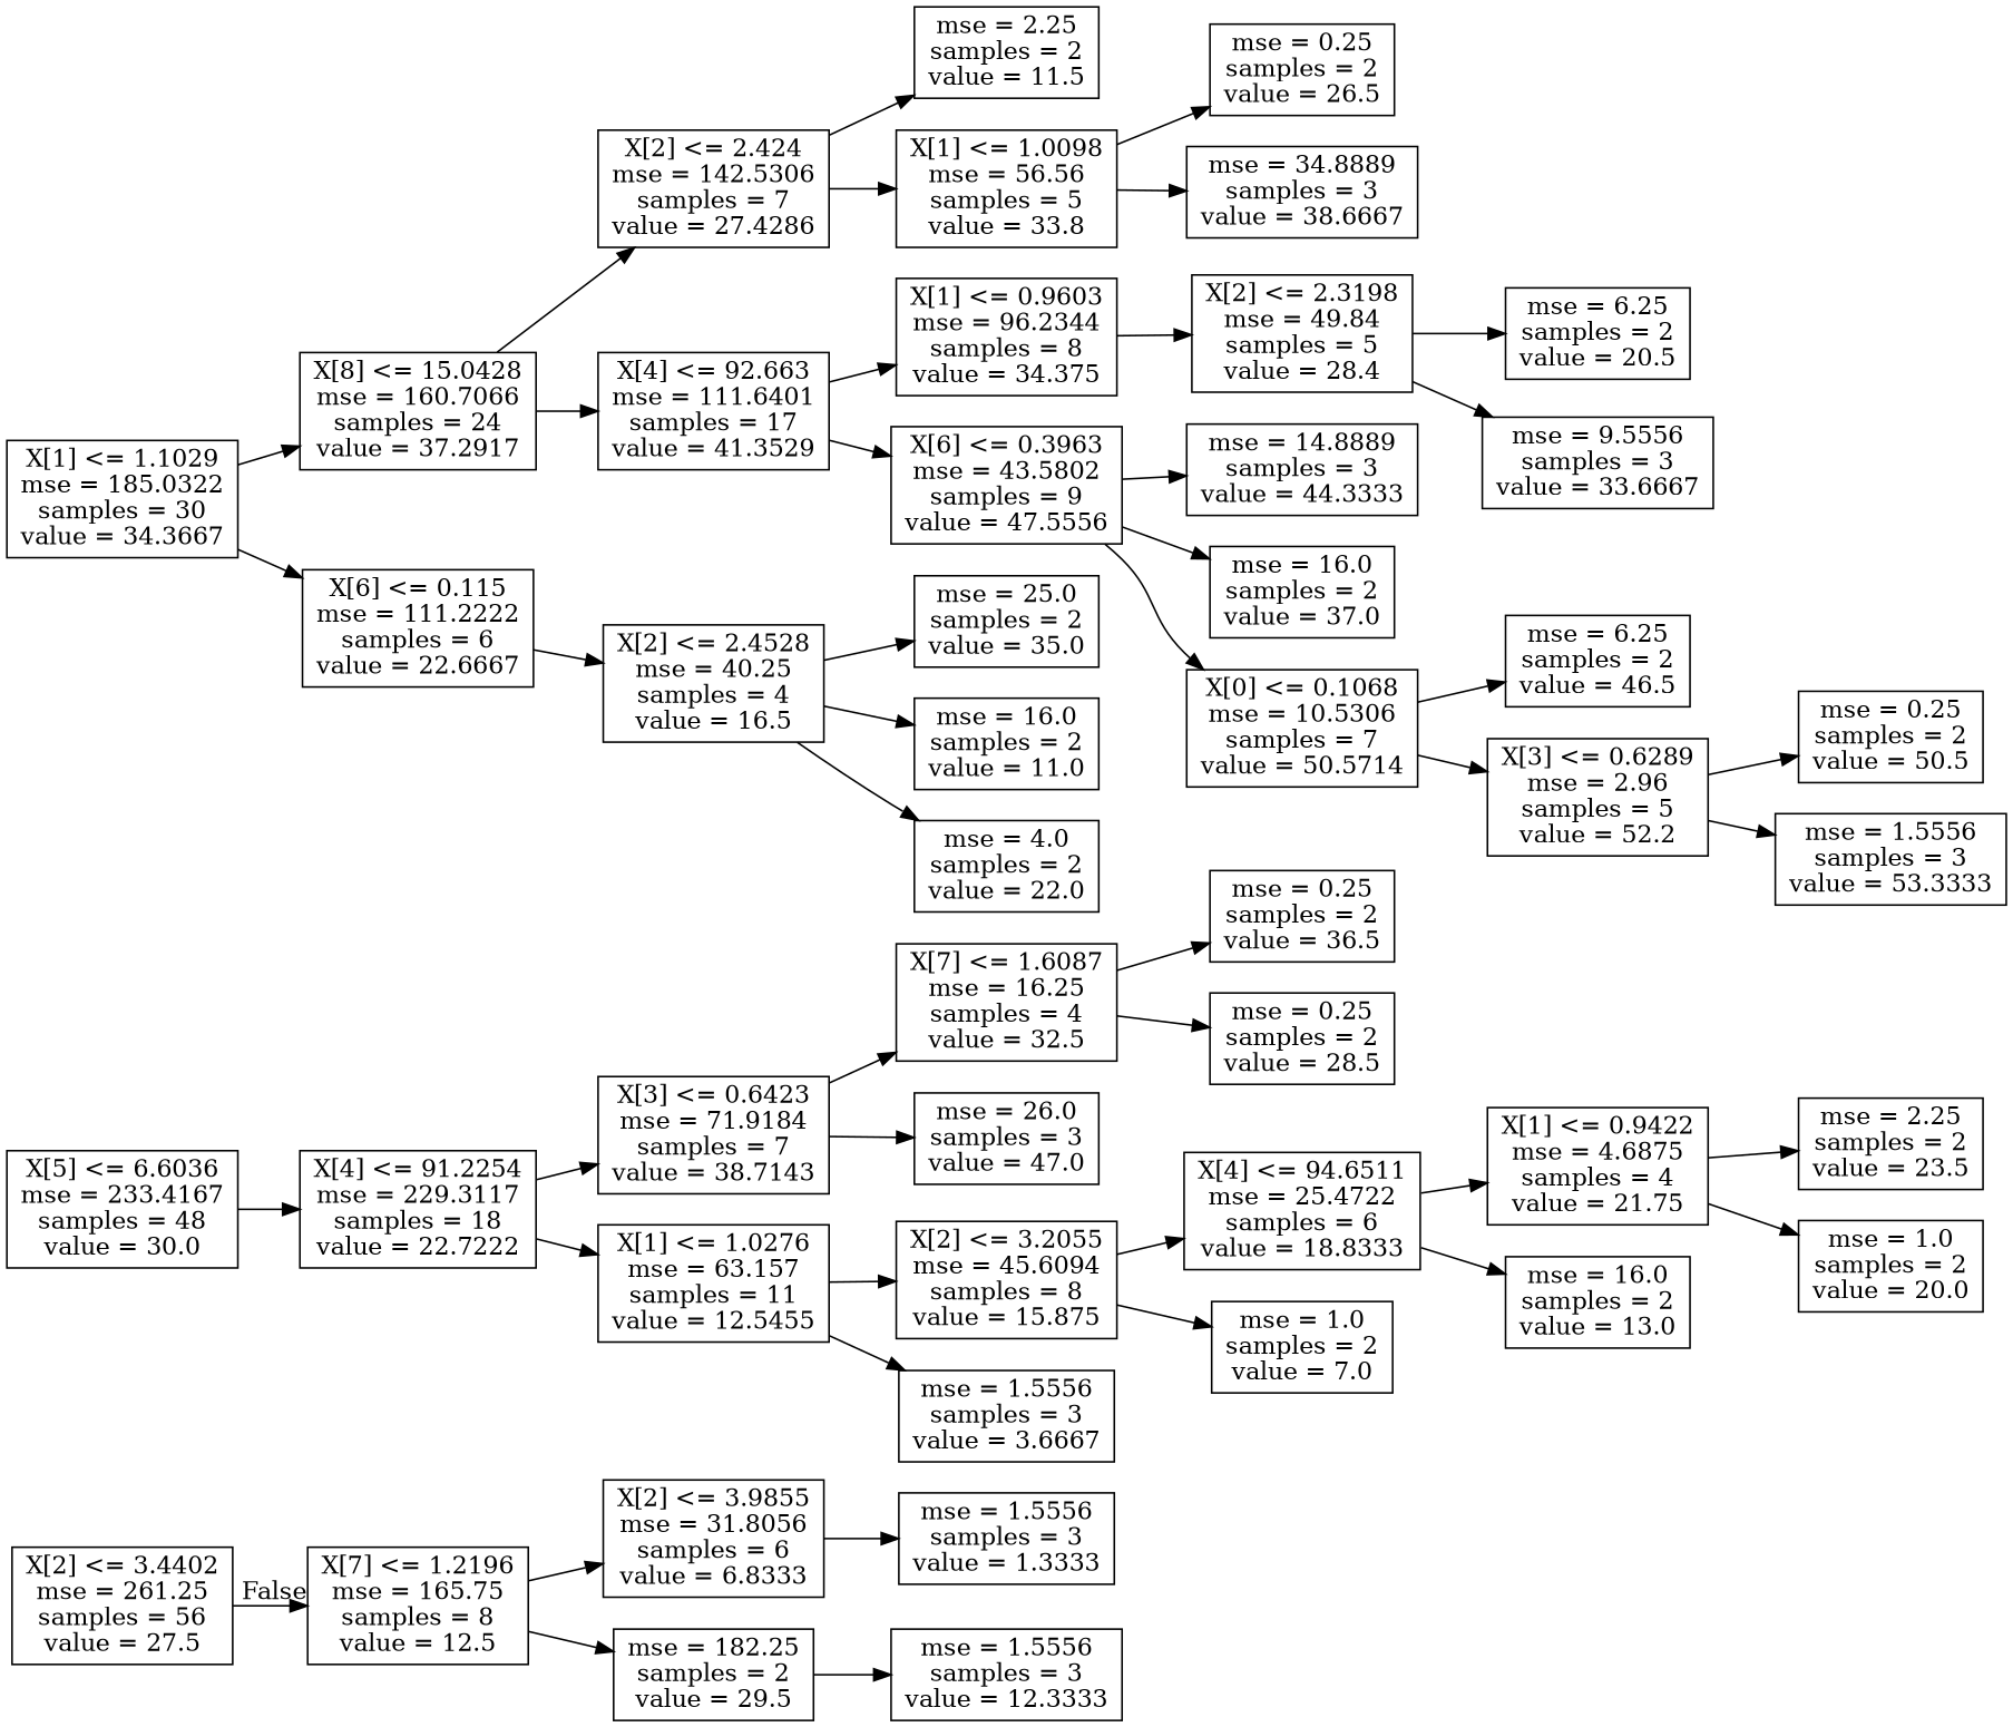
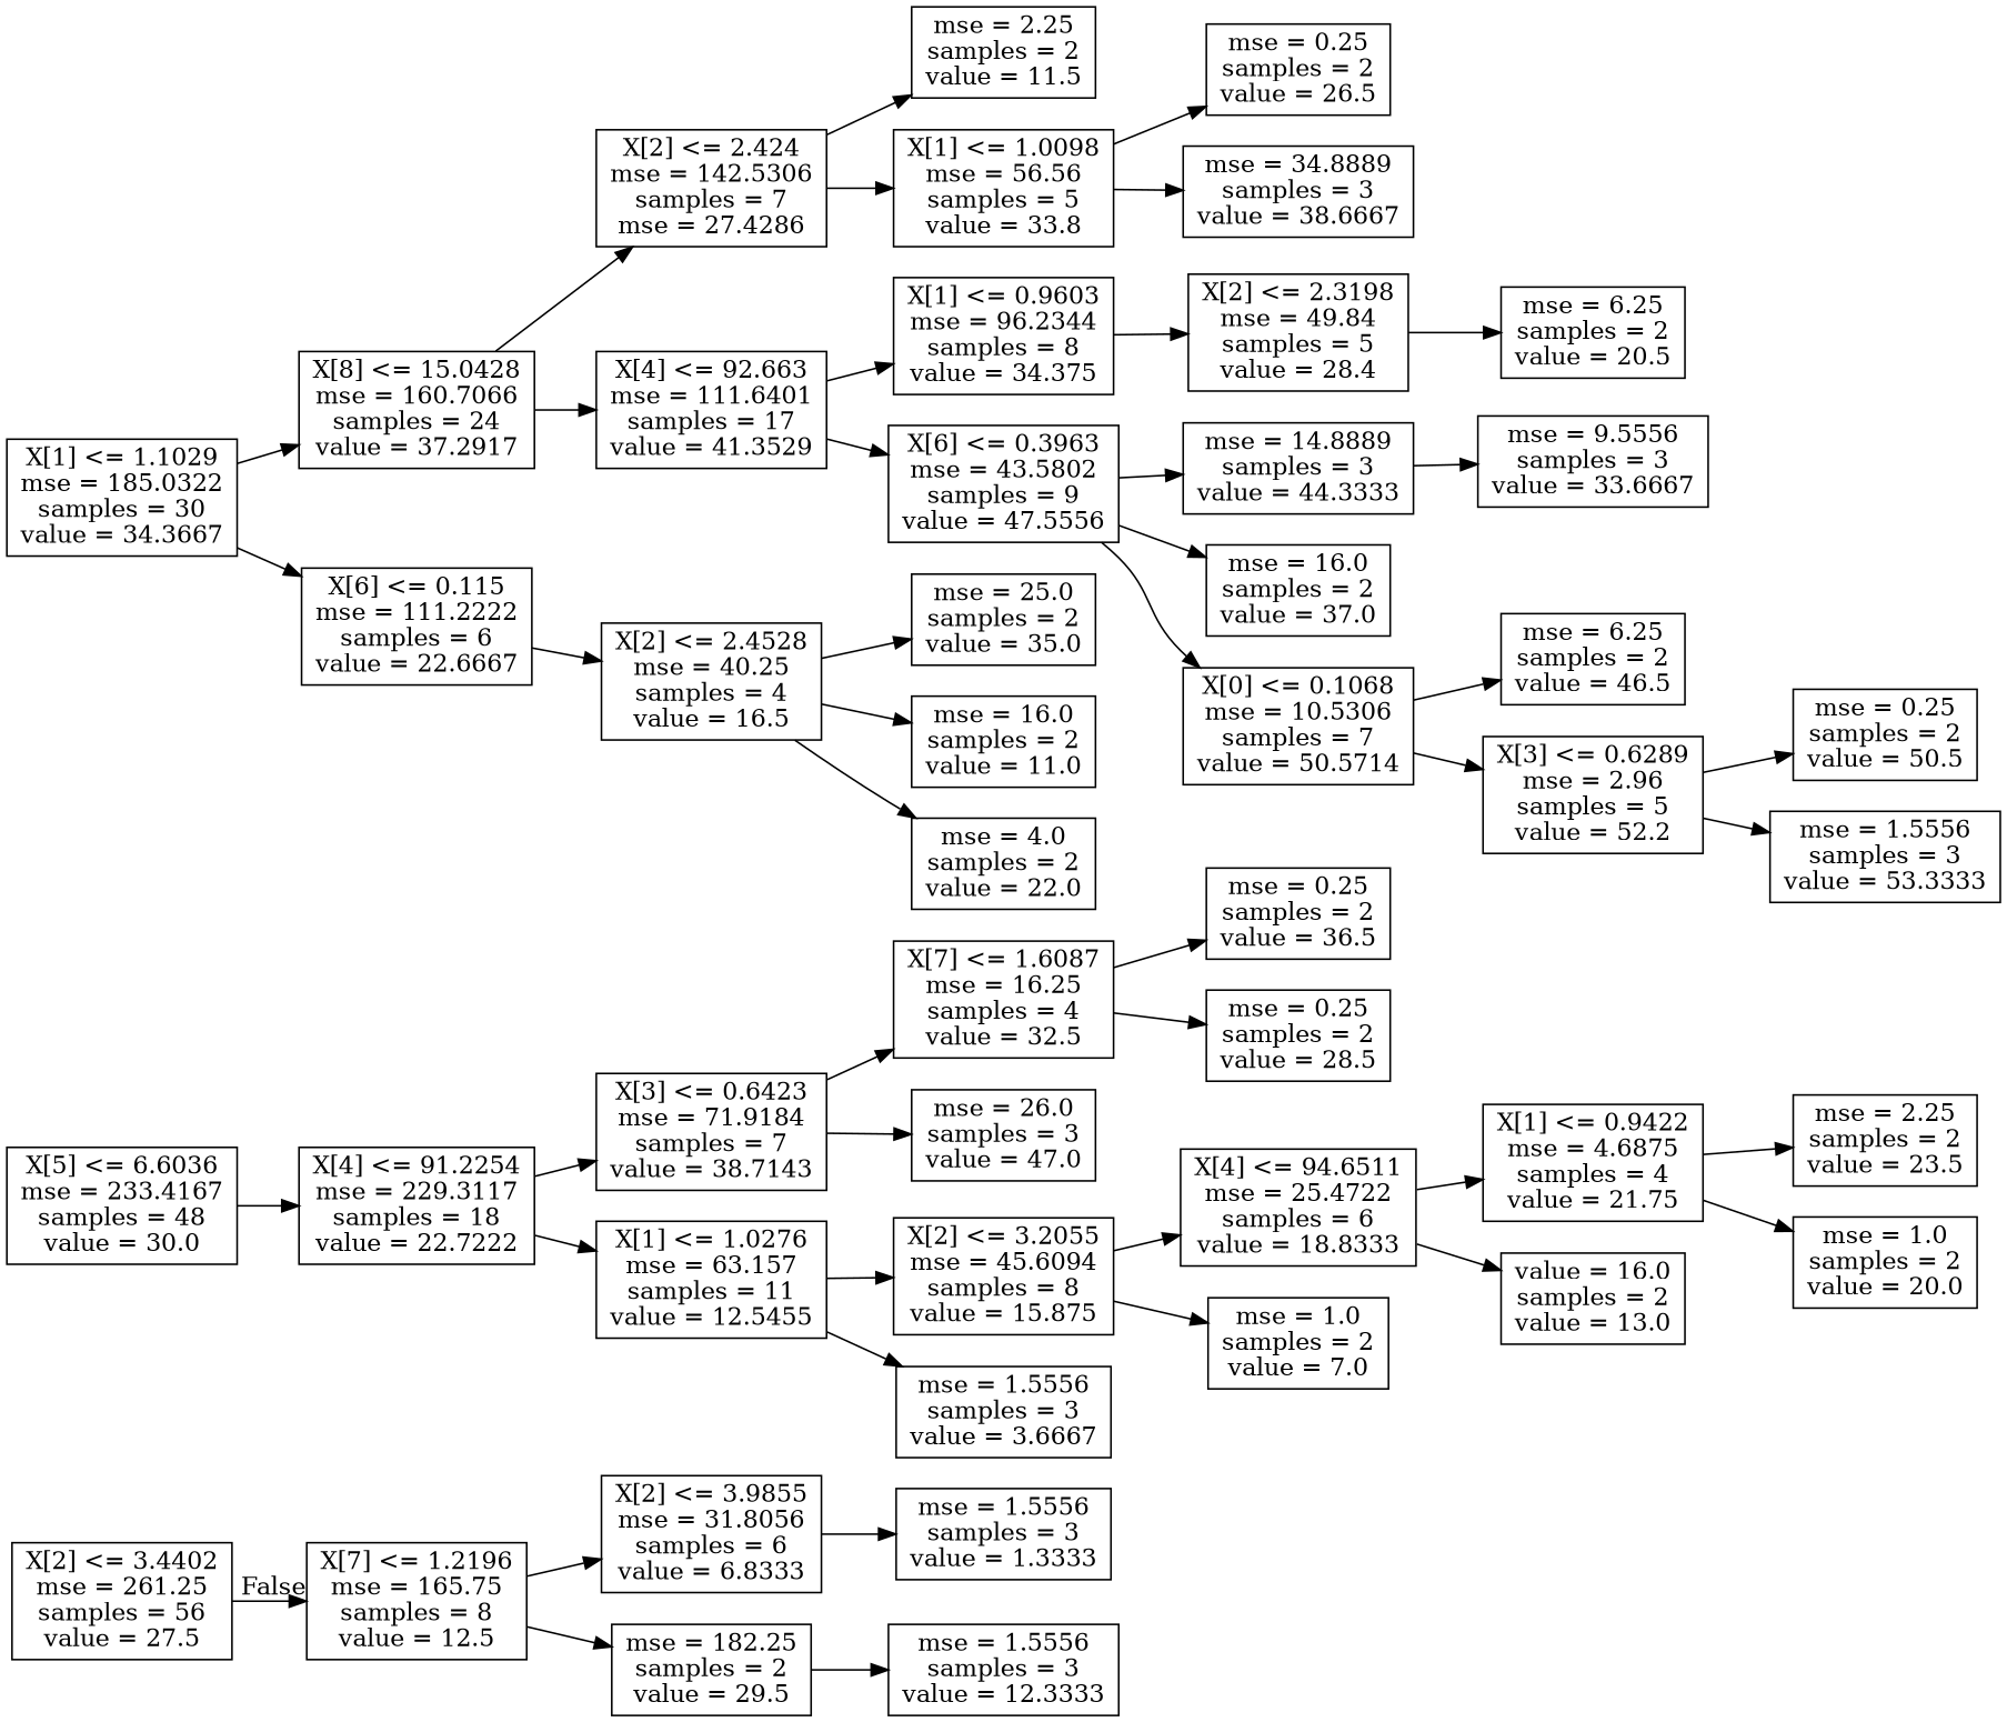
  digraph {
    rankdir=LR
    node [shape=box]
    n1 [label="X[2] <= 3.4402\nmse = 261.25\nsamples = 56\nvalue = 27.5"]
    n2 [label="X[7] <= 1.2196\nmse = 165.75\nsamples = 8\nvalue = 12.5"]
    n3 [label="X[5] <= 6.6036\nmse = 233.4167\nsamples = 48\nvalue = 30.0"]
    n4 [label="X[4] <= 91.2254\nmse = 229.3117\nsamples = 18\nvalue = 22.7222"]
    n5 [label="X[2] <= 3.9855\nmse = 31.8056\nsamples = 6\nvalue = 6.8333"]
    n6 [label="mse = 182.25\nsamples = 2\nvalue = 29.5"]
    n7 [label="X[1] <= 1.1029\nmse = 185.0322\nsamples = 30\nvalue = 34.3667"]
    n8 [label="X[8] <= 15.0428\nmse = 160.7066\nsamples = 24\nvalue = 37.2917"]
    n9 [label="X[6] <= 0.115\nmse = 111.2222\nsamples = 6\nvalue = 22.6667"]
    n10 [label="X[3] <= 0.6423\nmse = 71.9184\nsamples = 7\nvalue = 38.7143"]
    n11 [label="X[1] <= 1.0276\nmse = 63.157\nsamples = 11\nvalue = 12.5455"]
-   n12 [label="X[2] <= 2.424\nmse = 142.5306\nsamples = 7\nvalue = 27.4286"]
+   n12 [label="X[2] <= 2.424\nmse = 142.5306\nsamples = 7\nmse = 27.4286"]
    n13 [label="X[4] <= 92.663\nmse = 111.6401\nsamples = 17\nvalue = 41.3529"]
    n14 [label="X[2] <= 2.4528\nmse = 40.25\nsamples = 4\nvalue = 16.5"]
    n15 [label="mse = 2.25\nsamples = 2\nvalue = 11.5"]
    n16 [label="X[1] <= 1.0098\nmse = 56.56\nsamples = 5\nvalue = 33.8"]
    n17 [label="X[1] <= 0.9603\nmse = 96.2344\nsamples = 8\nvalue = 34.375"]
    n18 [label="X[6] <= 0.3963\nmse = 43.5802\nsamples = 9\nvalue = 47.5556"]
    n19 [label="mse = 0.25\nsamples = 2\nvalue = 26.5"]
    n20 [label="mse = 34.8889\nsamples = 3\nvalue = 38.6667"]
    n21 [label="X[2] <= 2.3198\nmse = 49.84\nsamples = 5\nvalue = 28.4"]
    n22 [label="mse = 14.8889\nsamples = 3\nvalue = 44.3333"]
    n23 [label="mse = 16.0\nsamples = 2\nvalue = 37.0"]
    n24 [label="X[0] <= 0.1068\nmse = 10.5306\nsamples = 7\nvalue = 50.5714"]
    n25 [label="mse = 6.25\nsamples = 2\nvalue = 20.5"]
    n26 [label="mse = 9.5556\nsamples = 3\nvalue = 33.6667"]
    n27 [label="mse = 6.25\nsamples = 2\nvalue = 46.5"]
    n28 [label="X[3] <= 0.6289\nmse = 2.96\nsamples = 5\nvalue = 52.2"]
    n29 [label="mse = 0.25\nsamples = 2\nvalue = 50.5"]
    n30 [label="mse = 1.5556\nsamples = 3\nvalue = 53.3333"]
    n31 [label="mse = 25.0\nsamples = 2\nvalue = 35.0"]
    n32 [label="mse = 16.0\nsamples = 2\nvalue = 11.0"]
    n33 [label="mse = 4.0\nsamples = 2\nvalue = 22.0"]
    n34 [label="X[7] <= 1.6087\nmse = 16.25\nsamples = 4\nvalue = 32.5"]
    n35 [label="mse = 26.0\nsamples = 3\nvalue = 47.0"]
    n36 [label="X[2] <= 3.2055\nmse = 45.6094\nsamples = 8\nvalue = 15.875"]
    n37 [label="mse = 1.5556\nsamples = 3\nvalue = 3.6667"]
    n38 [label="mse = 0.25\nsamples = 2\nvalue = 36.5"]
    n39 [label="mse = 0.25\nsamples = 2\nvalue = 28.5"]
    n40 [label="X[4] <= 94.6511\nmse = 25.4722\nsamples = 6\nvalue = 18.8333"]
    n41 [label="mse = 1.0\nsamples = 2\nvalue = 7.0"]
    n42 [label="X[1] <= 0.9422\nmse = 4.6875\nsamples = 4\nvalue = 21.75"]
-   n43 [label="mse = 16.0\nsamples = 2\nvalue = 13.0"]
+   n43 [label="value = 16.0\nsamples = 2\nvalue = 13.0"]
    n44 [label="mse = 2.25\nsamples = 2\nvalue = 23.5"]
    n45 [label="mse = 1.0\nsamples = 2\nvalue = 20.0"]
    n46 [label="mse = 1.5556\nsamples = 3\nvalue = 1.3333"]
    n47 [label="mse = 1.5556\nsamples = 3\nvalue = 12.3333"]
    n1 -> n2 [headlabel=False labelangle=-45 labeldistance=2.5]
    n2 -> n5
    n2 -> n6
    n3 -> n4
    n4 -> n10
    n4 -> n11
    n5 -> n46
    n6 -> n47
    n7 -> n8
    n7 -> n9
    n8 -> n12
    n8 -> n13
    n9 -> n14
    n10 -> n34
    n10 -> n35
    n11 -> n36
    n11 -> n37
    n12 -> n15
    n12 -> n16
    n13 -> n17
    n13 -> n18
    n14 -> n31
    n14 -> n32
    n14 -> n33
    n16 -> n19
    n16 -> n20
    n17 -> n21
    n18 -> n22
    n18 -> n23
    n18 -> n24
    n21 -> n25
-   n21 -> n26
+   n22 -> n26
    n24 -> n27
    n24 -> n28
    n28 -> n29
    n28 -> n30
    n34 -> n38
    n34 -> n39
    n36 -> n40
    n36 -> n41
    n40 -> n42
    n40 -> n43
    n42 -> n44
    n42 -> n45
  }
